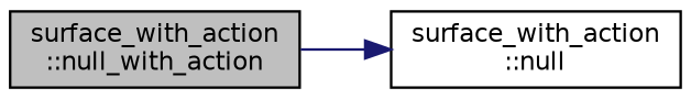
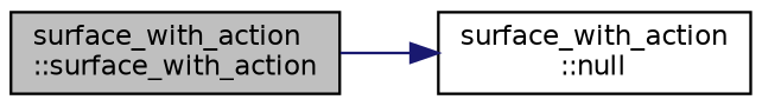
  digraph {
    rankdir=LR
    node [color=black fontname=Helvetica fontsize=10 shape=record style=filled]
-   n1 [fillcolor=grey75 fontcolor=black height=0.2 label="surface_with_action\l::null_with_action" width=0.4]
+   n1 [fillcolor=grey75 fontcolor=black height=0.2 label="surface_with_action\l::surface_with_action" width=0.4]
    n2 [fillcolor=white height=0.2 label="surface_with_action\l::null" width=0.4]
    n1 -> n2 [color=midnightblue fontname=Helvetica fontsize=10 labelfontname=Helvetica labelfontsize=10 style=solid]
  }
